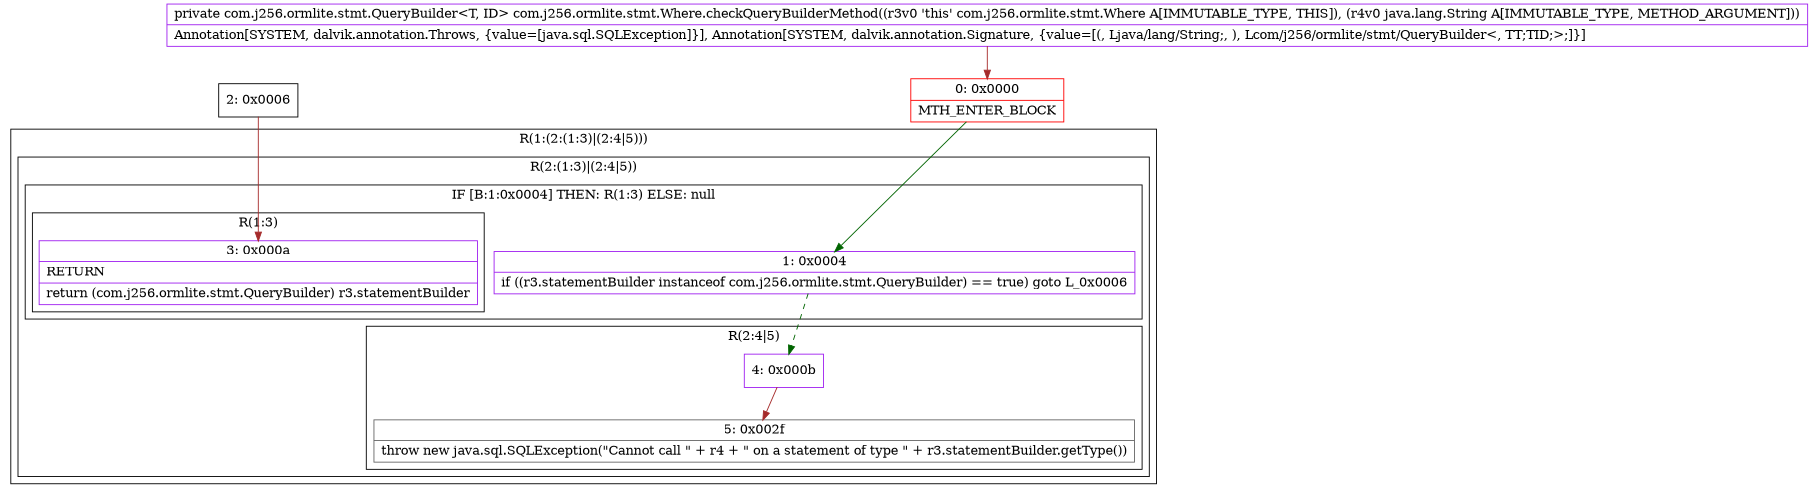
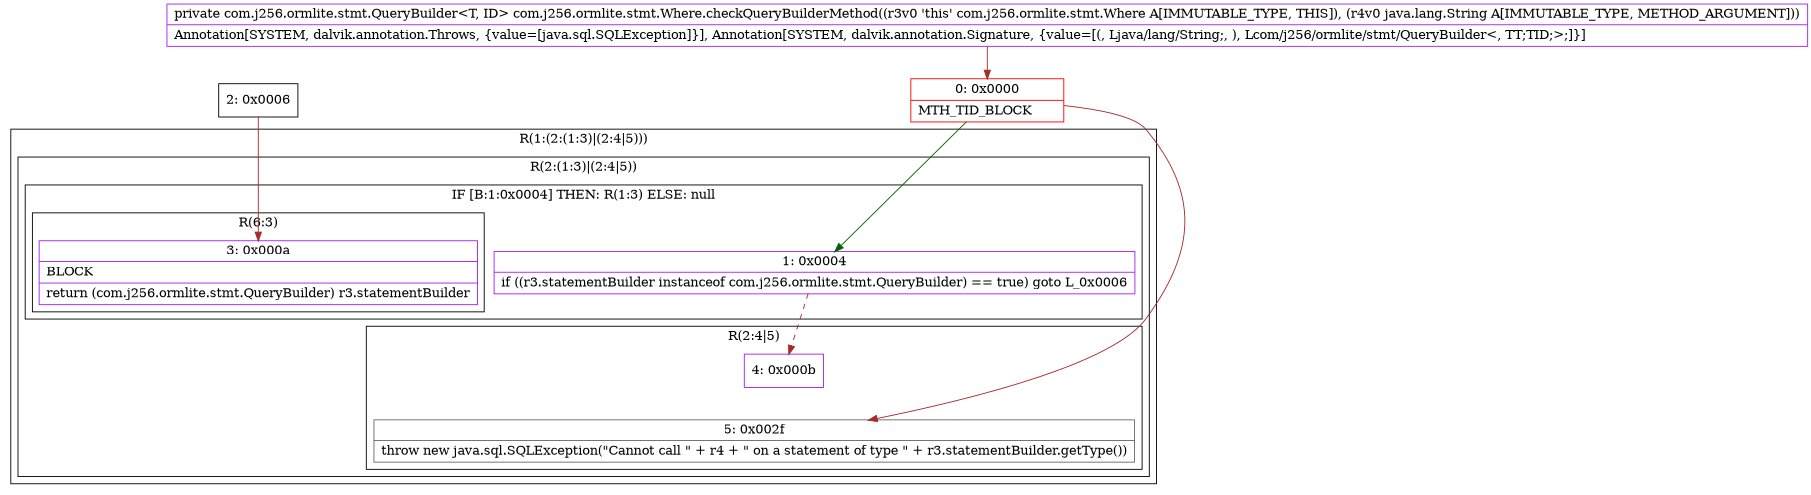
  digraph {
    node [color=purple shape=record]
    edge [color=brown]
-   n1 [label="{3\:\ 0x000a|RETURN\l|return (com.j256.ormlite.stmt.QueryBuilder) r3.statementBuilder\l}"]
+   n1 [label="{3\:\ 0x000a|BLOCK\l|return (com.j256.ormlite.stmt.QueryBuilder) r3.statementBuilder\l}"]
    n2 [label="{1\:\ 0x0004|if ((r3.statementBuilder instanceof com.j256.ormlite.stmt.QueryBuilder) == true) goto L_0x0006\l}"]
    n3 [label="{4\:\ 0x000b}"]
    n4 [color=gray40 label="{5\:\ 0x002f|throw new java.sql.SQLException(\"Cannot call \" + r4 + \" on a statement of type \" + r3.statementBuilder.getType())\l}"]
    n5 [color=black label="{2\:\ 0x0006}"]
-   n6 [color=red label="{0\:\ 0x0000|MTH_ENTER_BLOCK\l}"]
+   n6 [color=red label="{0\:\ 0x0000|MTH_TID_BLOCK\l}"]
    n7 [label="{private com.j256.ormlite.stmt.QueryBuilder\<T, ID\> com.j256.ormlite.stmt.Where.checkQueryBuilderMethod((r3v0 'this' com.j256.ormlite.stmt.Where A[IMMUTABLE_TYPE, THIS]), (r4v0 java.lang.String A[IMMUTABLE_TYPE, METHOD_ARGUMENT]))  | Annotation[SYSTEM, dalvik.annotation.Throws, \{value=[java.sql.SQLException]\}], Annotation[SYSTEM, dalvik.annotation.Signature, \{value=[(, Ljava\/lang\/String;, ), Lcom\/j256\/ormlite\/stmt\/QueryBuilder\<, TT;TID;\>;]\}]\l}"]
    subgraph cluster_1 {
      label="R(1:(2:(1:3)|(2:4|5)))"
      subgraph cluster_2 {
        label="R(2:(1:3)|(2:4|5))"
        subgraph cluster_3 {
          label="IF [B:1:0x0004] THEN: R(1:3) ELSE: null"
          n2
          subgraph cluster_4 {
-           label="R(1:3)"
+           label="R(6:3)"
            n1
          }
        }
        subgraph cluster_5 {
          label="R(2:4|5)"
          n3
          n4
        }
      }
    }
-   n2 -> n3 [color=darkgreen style=dashed]
-   n3 -> n4
+   n2 -> n3 [style=dashed]
+   n6 -> n4
    n5 -> n1
    n6 -> n2 [color=darkgreen]
    n7 -> n6
  }
